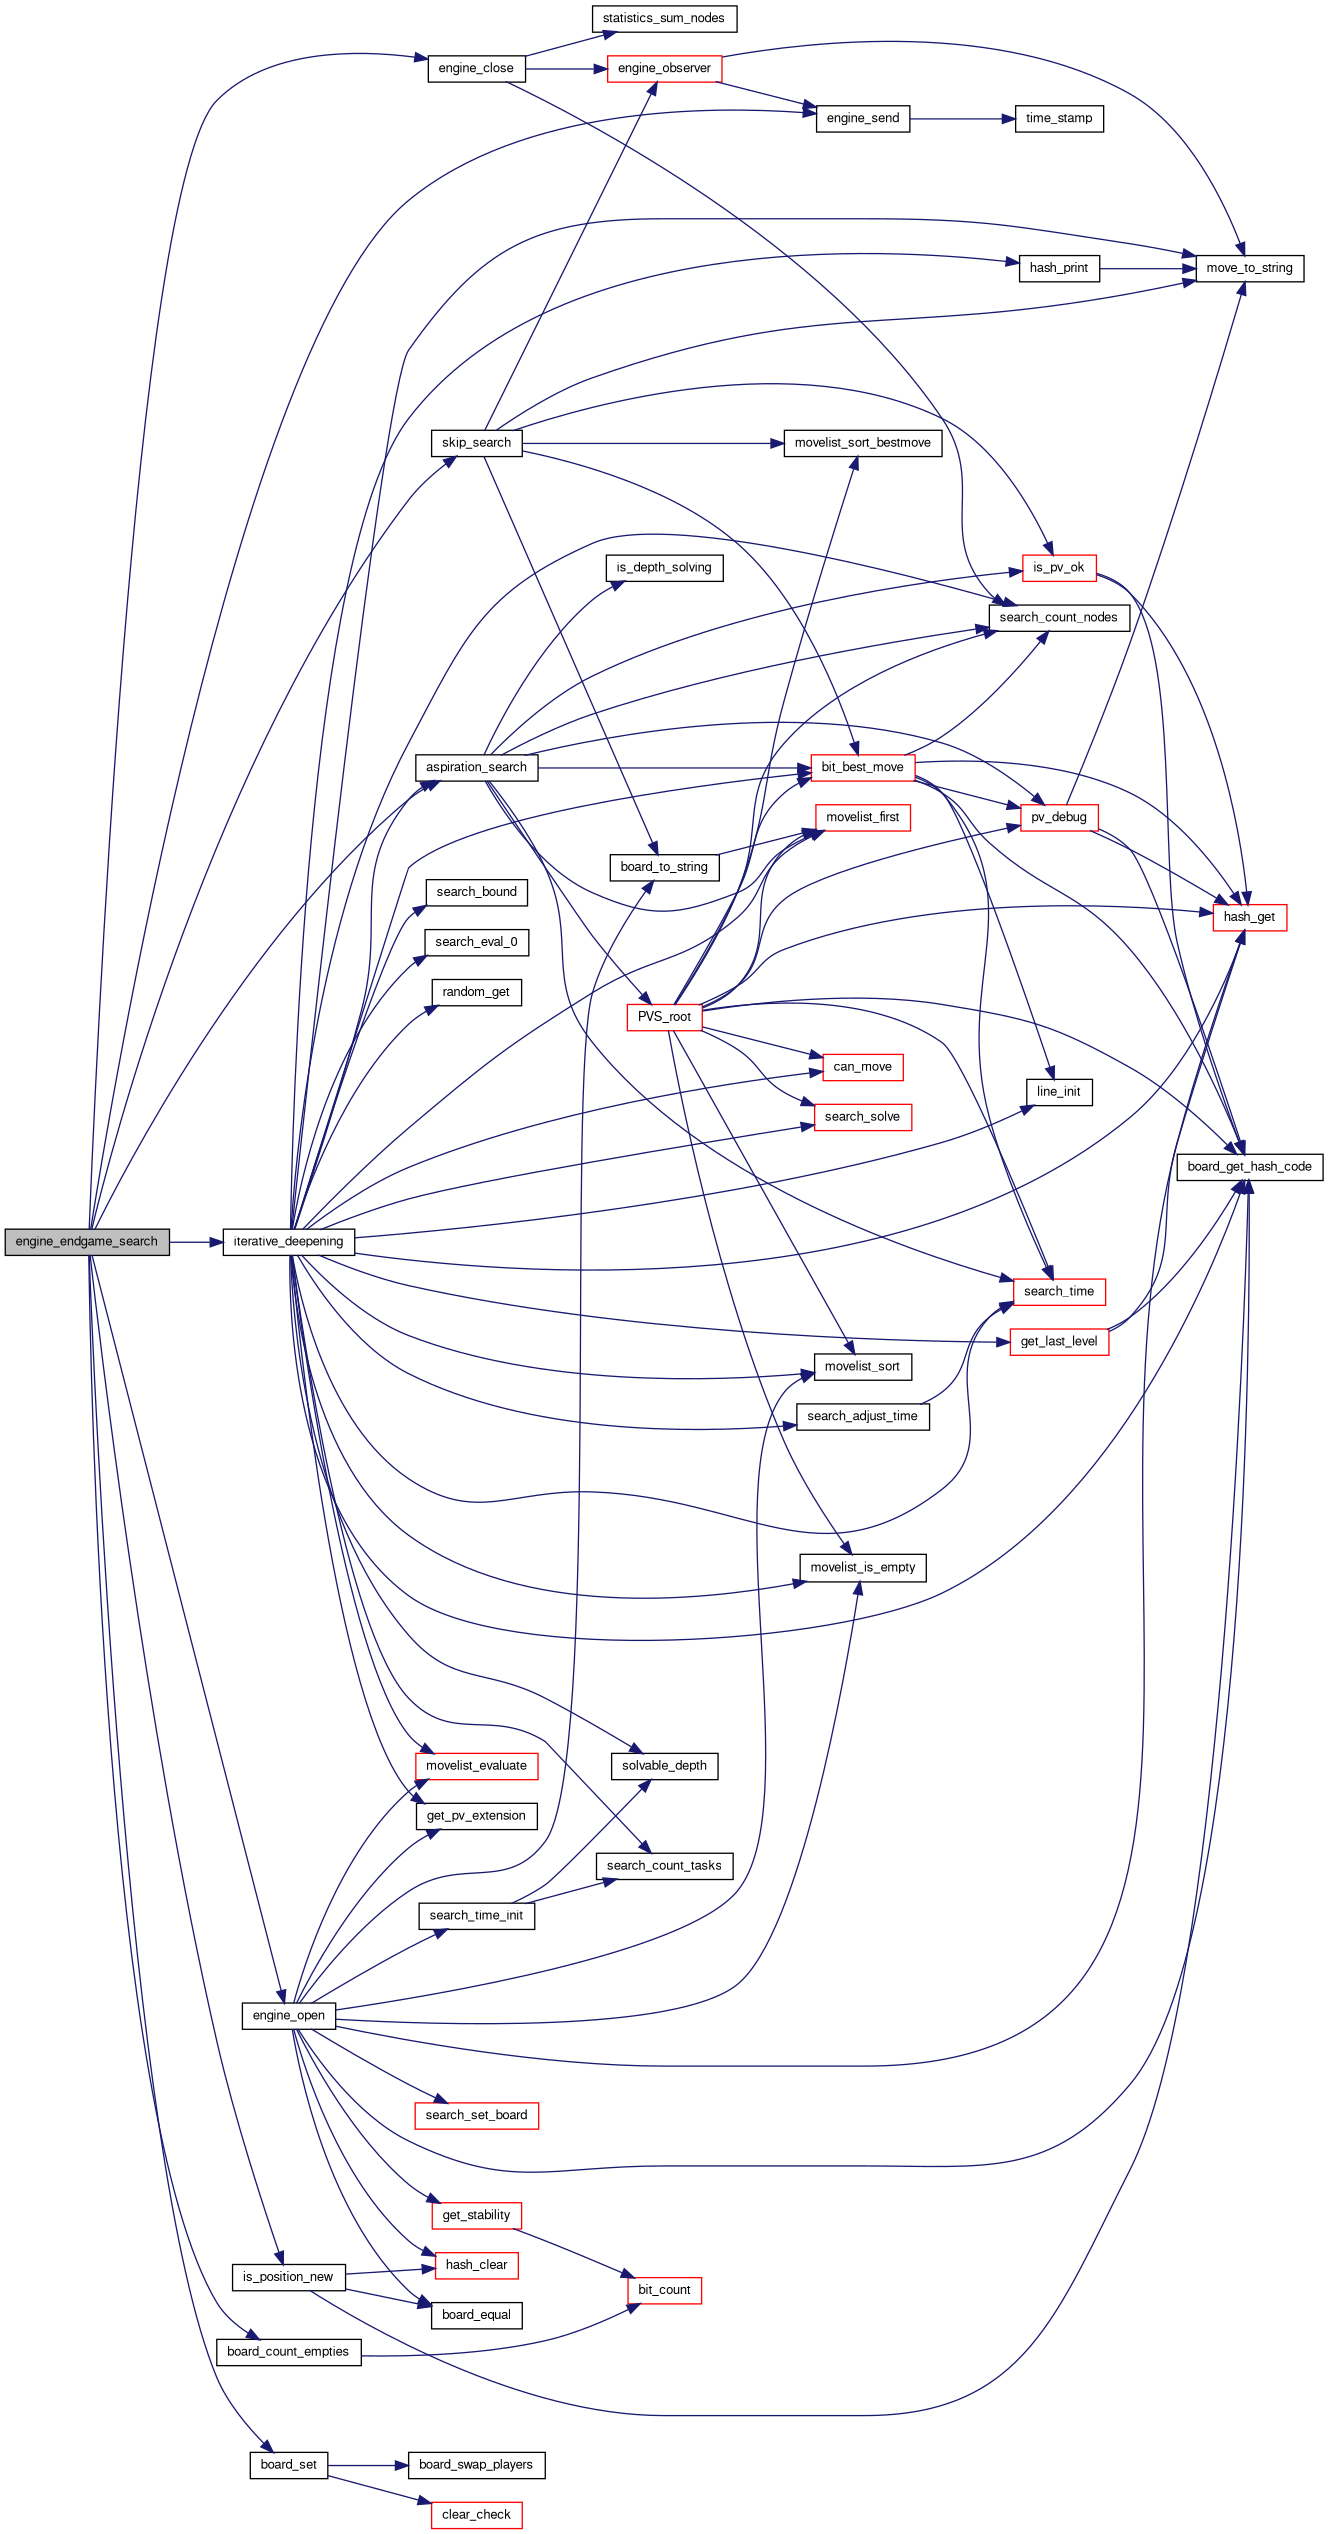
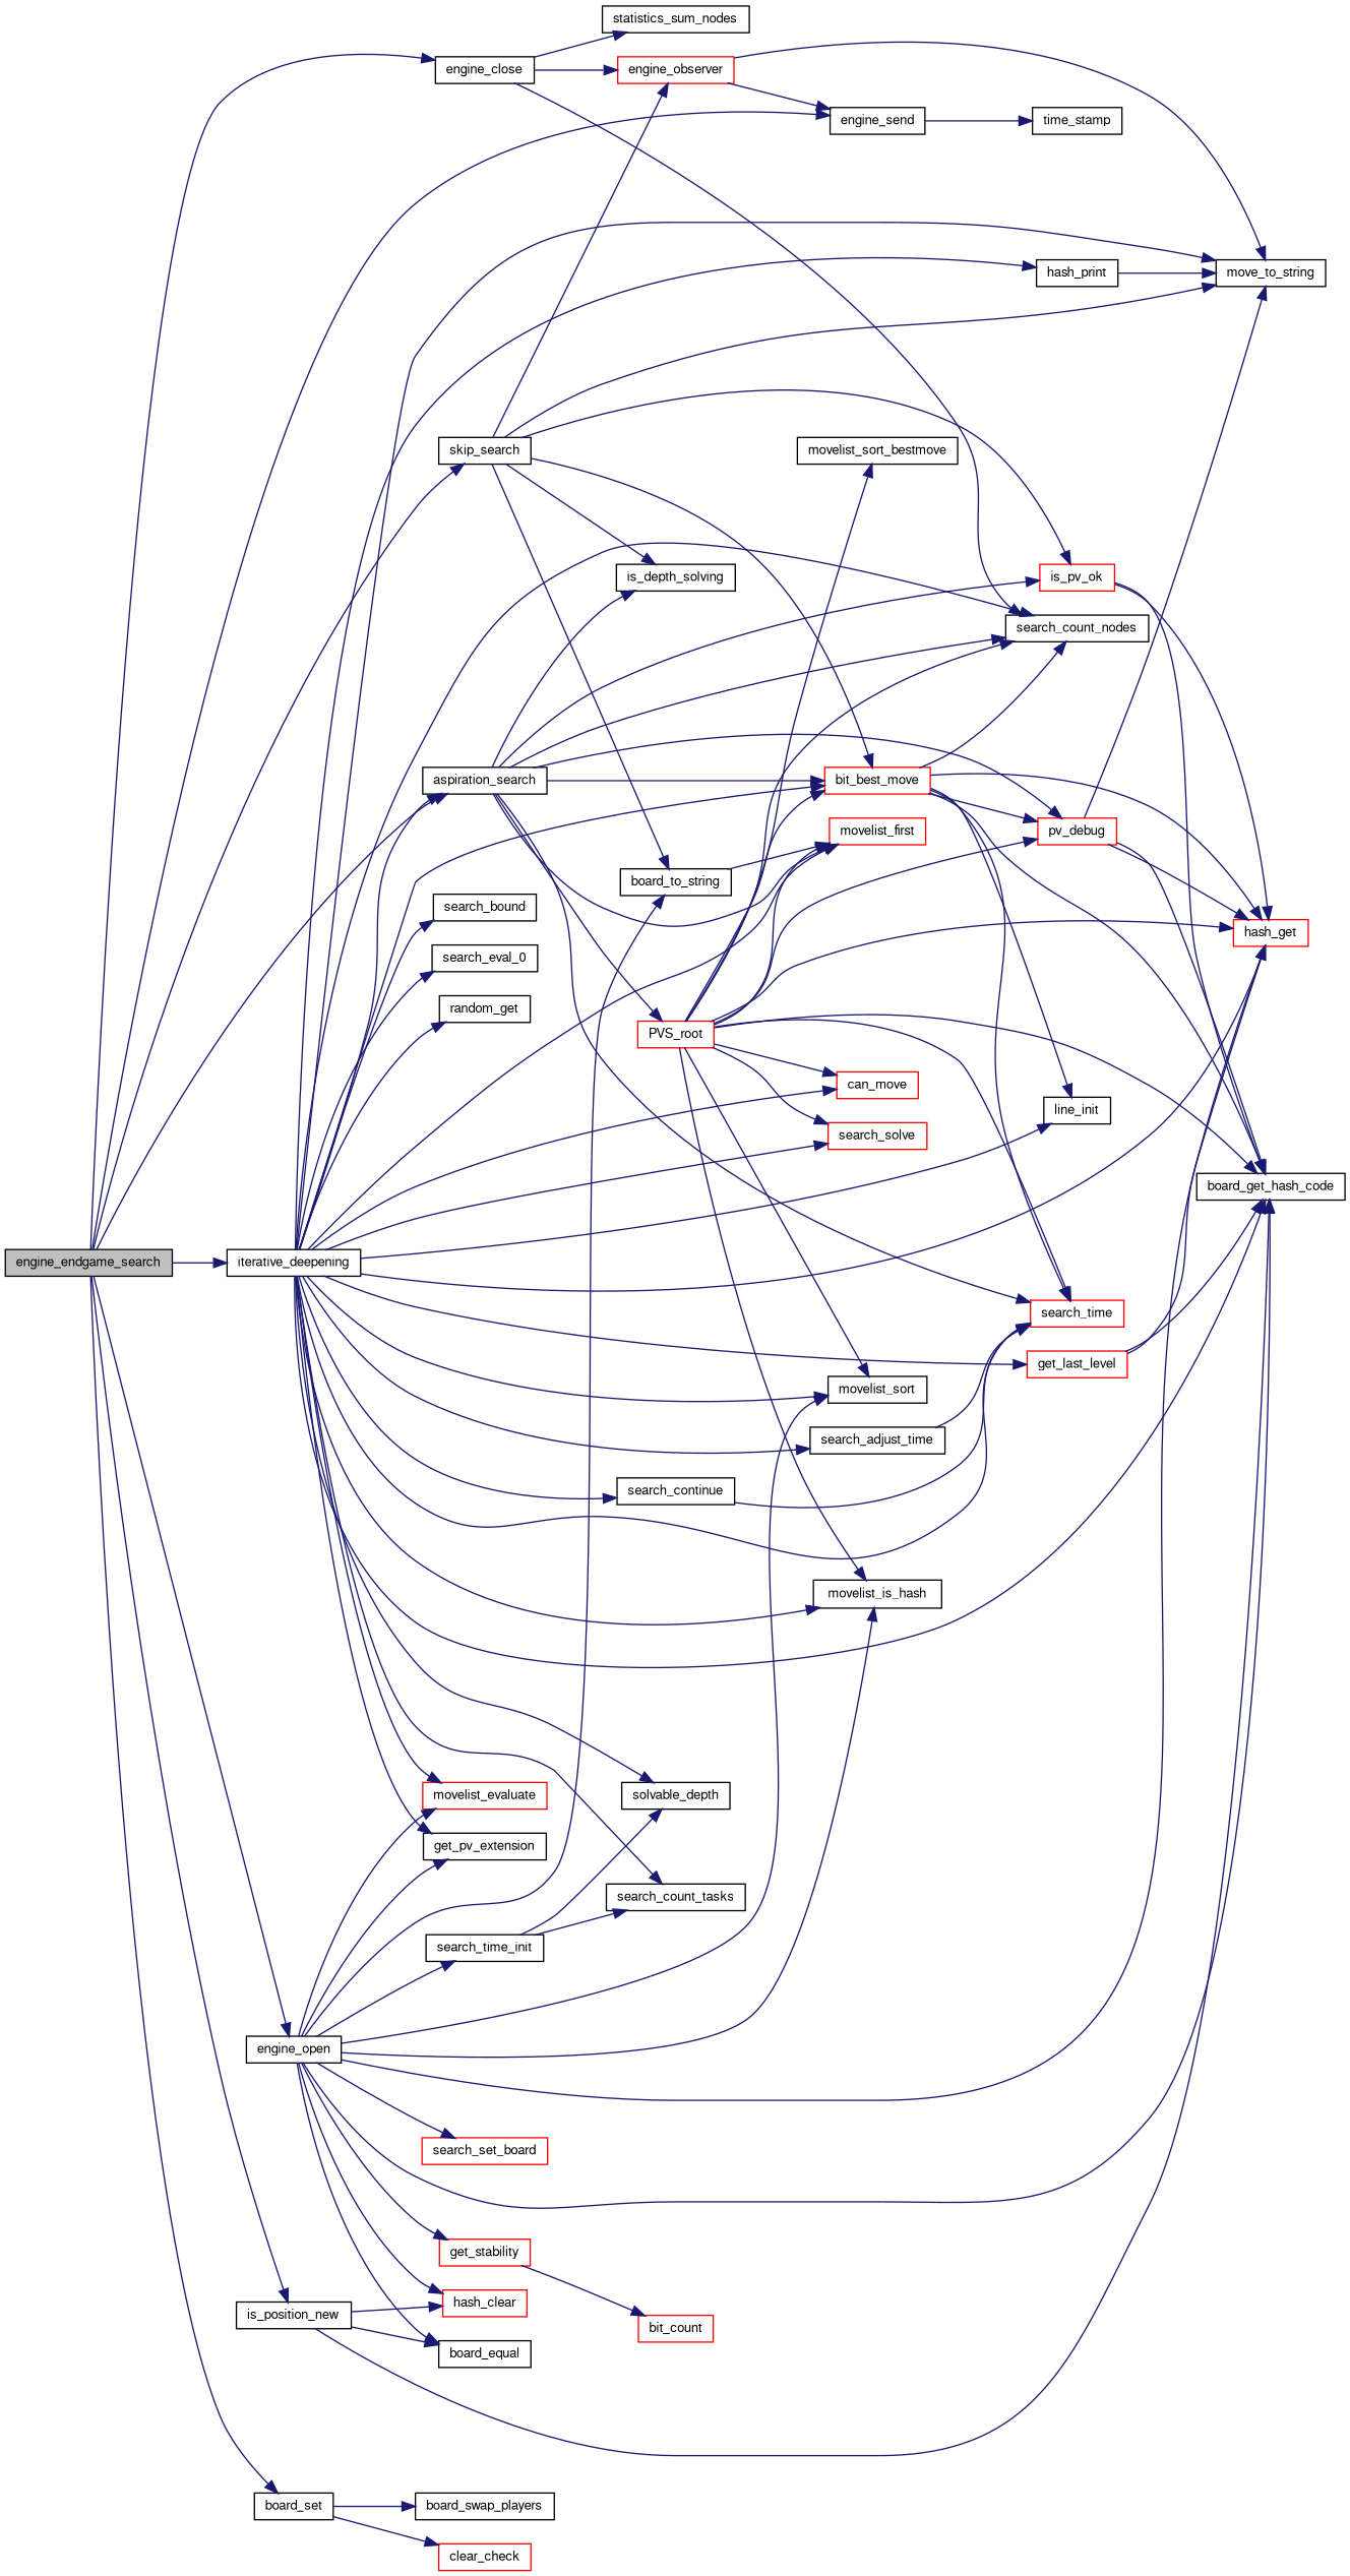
  digraph {
    rankdir=LR
    node [color=black fontname=FreeSans fontsize=10 shape=record]
    edge [color=midnightblue fontname=FreeSans fontsize=10 labelfontname=FreeSans labelfontsize=10 style=solid]
    n1 [fillcolor=grey75 fontcolor=black height=0.2 label=engine_endgame_search style=filled width=0.4]
    n2 [height=0.2 label=aspiration_search width=0.4]
-   n3 [height=0.2 label=board_count_empties width=0.4]
    n4 [height=0.2 label=board_set width=0.4]
    n5 [height=0.2 label=engine_close width=0.4]
    n6 [height=0.2 label=engine_send width=0.4]
    n7 [height=0.2 label=engine_open width=0.4]
    n8 [height=0.2 label=is_position_new width=0.4]
    n9 [height=0.2 label=iterative_deepening width=0.4]
    n10 [height=0.2 label=skip_search width=0.4]
    n11 [height=0.2 label=is_depth_solving width=0.4]
    n12 [color=red height=0.2 label=is_pv_ok width=0.4]
    n13 [color=red height=0.2 label=movelist_first width=0.4]
    n14 [color=red height=0.2 label=pv_debug width=0.4]
    n15 [color=red height=0.2 label=PVS_root width=0.4]
    n16 [color=red height=0.2 label=bit_best_move width=0.4]
    n17 [height=0.2 label=search_count_nodes width=0.4]
    n18 [color=red height=0.2 label=search_time width=0.4]
    n19 [color=red height=0.2 label=bit_count width=0.4]
    n20 [color=red height=0.2 label=clear_check width=0.4]
    n21 [height=0.2 label=board_swap_players width=0.4]
    n22 [color=red height=0.2 label=engine_observer width=0.4]
    n23 [height=0.2 label=statistics_sum_nodes width=0.4]
    n24 [height=0.2 label=time_stamp width=0.4]
    n25 [height=0.2 label=board_get_hash_code width=0.4]
    n26 [color=red height=0.2 label=hash_get width=0.4]
-   n27 [height=0.2 label=movelist_is_empty width=0.4]
+   n27 [height=0.2 label=movelist_is_hash width=0.4]
    n28 [height=0.2 label=movelist_sort width=0.4]
    n29 [height=0.2 label=board_equal width=0.4]
    n30 [height=0.2 label=board_to_string width=0.4]
    n31 [height=0.2 label=get_pv_extension width=0.4]
    n32 [color=red height=0.2 label=get_stability width=0.4]
    n33 [color=red height=0.2 label=hash_clear width=0.4]
    n34 [color=red height=0.2 label=movelist_evaluate width=0.4]
    n35 [color=red height=0.2 label=search_set_board width=0.4]
    n36 [height=0.2 label=search_time_init width=0.4]
    n37 [height=0.2 label=move_to_string width=0.4]
    n38 [color=red height=0.2 label=can_move width=0.4]
    n39 [color=red height=0.2 label=search_solve width=0.4]
    n40 [height=0.2 label=line_init width=0.4]
    n41 [height=0.2 label=search_count_tasks width=0.4]
    n42 [height=0.2 label=solvable_depth width=0.4]
    n43 [color=red height=0.2 label=get_last_level width=0.4]
    n44 [height=0.2 label=hash_print width=0.4]
    n45 [height=0.2 label=random_get width=0.4]
    n46 [height=0.2 label=search_adjust_time width=0.4]
    n47 [height=0.2 label=search_bound width=0.4]
+   n48 [height=0.2 label=search_continue width=0.4]
    n49 [height=0.2 label=search_eval_0 width=0.4]
    n50 [height=0.2 label=movelist_sort_bestmove width=0.4]
    n1 -> n2
-   n1 -> n3
    n1 -> n4
    n1 -> n5
    n1 -> n6
    n1 -> n7
    n1 -> n8
    n1 -> n9
    n1 -> n10
    n2 -> n11
    n2 -> n12
    n2 -> n13
    n2 -> n14
    n2 -> n15
    n2 -> n16
    n2 -> n17
    n2 -> n18
-   n3 -> n19
    n4 -> n20
    n4 -> n21
    n5 -> n17
    n5 -> n22
    n5 -> n23
    n6 -> n24
    n7 -> n25
    n7 -> n26
    n7 -> n27
    n7 -> n28
    n7 -> n29
    n7 -> n30
    n7 -> n31
    n7 -> n32
    n7 -> n33
    n7 -> n34
    n7 -> n35
    n7 -> n36
    n8 -> n25
    n8 -> n29
    n8 -> n33
    n9 -> n2
    n9 -> n13
    n9 -> n16
    n9 -> n17
    n9 -> n18
    n9 -> n25
    n9 -> n26
    n9 -> n27
    n9 -> n28
    n9 -> n31
    n9 -> n34
    n9 -> n37
    n9 -> n38
    n9 -> n39
    n9 -> n40
    n9 -> n41
    n9 -> n42
    n9 -> n43
    n9 -> n44
    n9 -> n45
    n9 -> n46
    n9 -> n47
+   n9 -> n48
    n9 -> n49
    n10 -> n12
    n10 -> n16
    n10 -> n22
    n10 -> n30
    n10 -> n37
-   n10 -> n50
+   n10 -> n11
    n12 -> n25
    n12 -> n26
    n14 -> n25
    n14 -> n26
    n14 -> n37
    n15 -> n13
    n15 -> n14
    n15 -> n16
    n15 -> n17
    n15 -> n18
    n15 -> n25
    n15 -> n26
    n15 -> n27
    n15 -> n28
    n15 -> n38
    n15 -> n39
    n15 -> n50
    n16 -> n14
    n16 -> n17
    n16 -> n18
    n16 -> n25
    n16 -> n26
    n16 -> n40
    n22 -> n6
    n22 -> n37
    n30 -> n13
    n32 -> n19
    n36 -> n41
    n36 -> n42
    n43 -> n25
    n43 -> n26
    n44 -> n37
    n46 -> n18
+   n48 -> n18
  }
